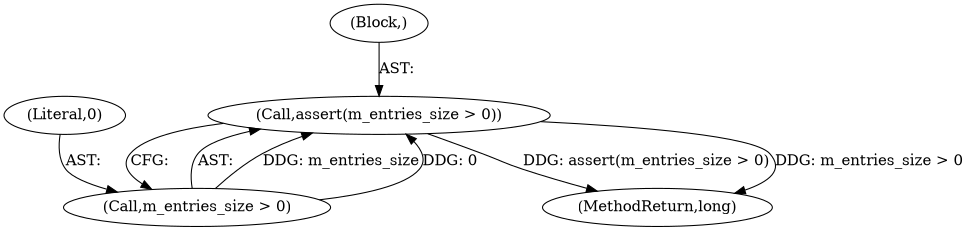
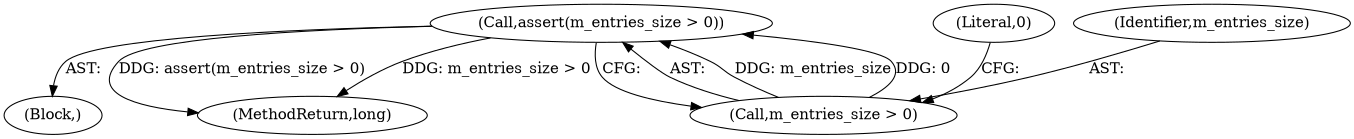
  digraph {
    n1 [label="(Call,assert(m_entries_size > 0))"]
    n2 [label="(Call,m_entries_size > 0)"]
    n3 [label="(Block,)"]
    n4 [label="(MethodReturn,long)"]
    n5 [label="(Literal,0)"]
+   n6 [label="(Identifier,m_entries_size)"]
    n1 -> n2 [label="CFG: "]
-   n3 -> n1 [label="AST: "]
+   n1 -> n3 [label="AST: "]
    n1 -> n4 [label="DDG: assert(m_entries_size > 0)"]
    n1 -> n4 [label="DDG: m_entries_size > 0"]
    n2 -> n1 [label="AST: "]
    n2 -> n1 [label="DDG: m_entries_size"]
    n2 -> n1 [label="DDG: 0"]
-   n5 -> n2 [label="AST: "]
+   n5 -> n2 [label="CFG: "]
+   n6 -> n2 [label="AST: "]
  }
